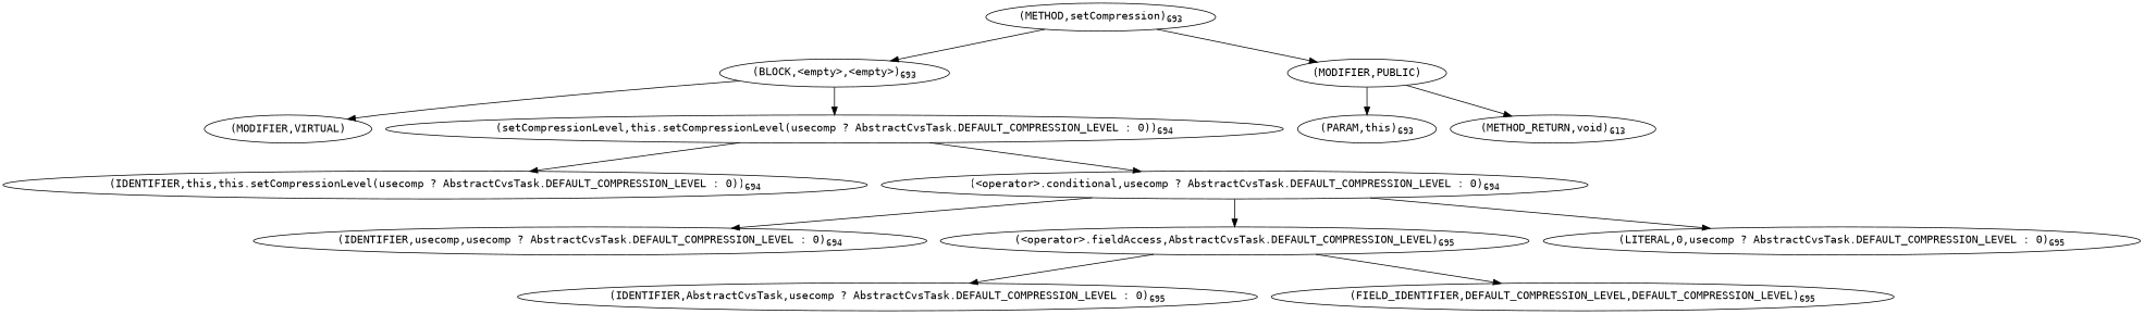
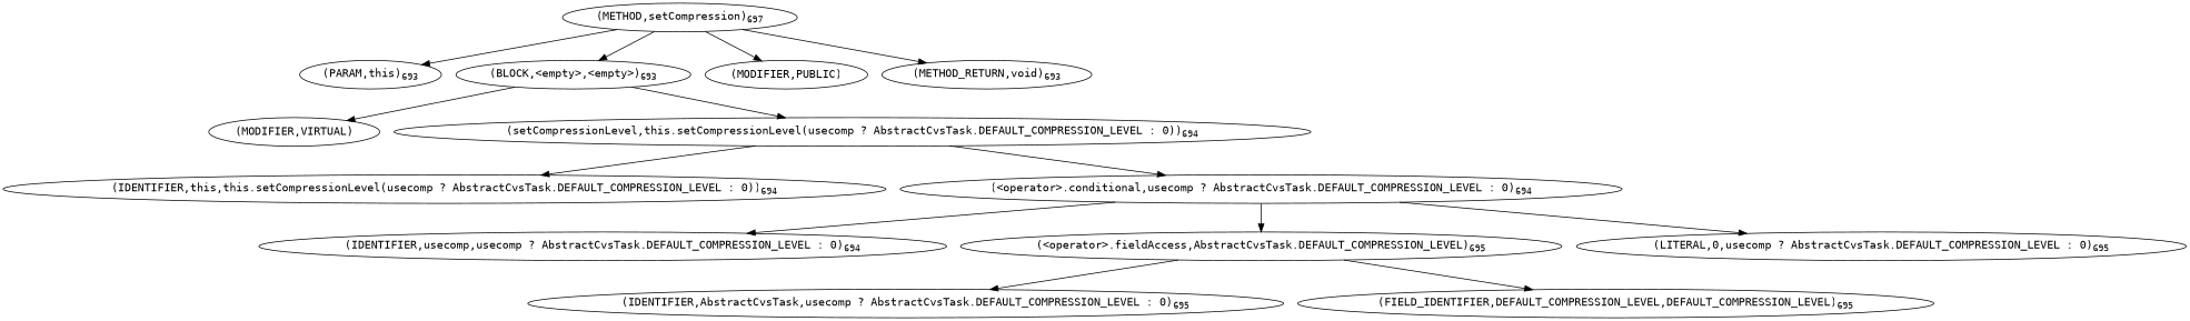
  digraph {
    fontname="DejaVu Sans Mono"
    node [fontname="DejaVu Sans Mono"]
    edge [fontname="DejaVu Sans Mono"]
-   n1 [label=<(METHOD,setCompression)<SUB>693</SUB>>]
+   n1 [label=<(METHOD,setCompression)<SUB>697</SUB>>]
    n2 [label=<(PARAM,this)<SUB>693</SUB>>]
    n3 [label=<(BLOCK,&lt;empty&gt;,&lt;empty&gt;)<SUB>693</SUB>>]
    n4 [label=<(MODIFIER,PUBLIC)>]
-   n5 [label=<(METHOD_RETURN,void)<SUB>613</SUB>>]
+   n5 [label=<(METHOD_RETURN,void)<SUB>693</SUB>>]
    n6 [label=<(MODIFIER,VIRTUAL)>]
    n7 [label=<(setCompressionLevel,this.setCompressionLevel(usecomp ? AbstractCvsTask.DEFAULT_COMPRESSION_LEVEL : 0))<SUB>694</SUB>>]
    n8 [label=<(IDENTIFIER,this,this.setCompressionLevel(usecomp ? AbstractCvsTask.DEFAULT_COMPRESSION_LEVEL : 0))<SUB>694</SUB>>]
    n9 [label=<(&lt;operator&gt;.conditional,usecomp ? AbstractCvsTask.DEFAULT_COMPRESSION_LEVEL : 0)<SUB>694</SUB>>]
    n10 [label=<(IDENTIFIER,usecomp,usecomp ? AbstractCvsTask.DEFAULT_COMPRESSION_LEVEL : 0)<SUB>694</SUB>>]
    n11 [label=<(&lt;operator&gt;.fieldAccess,AbstractCvsTask.DEFAULT_COMPRESSION_LEVEL)<SUB>695</SUB>>]
    n12 [label=<(LITERAL,0,usecomp ? AbstractCvsTask.DEFAULT_COMPRESSION_LEVEL : 0)<SUB>695</SUB>>]
    n13 [label=<(IDENTIFIER,AbstractCvsTask,usecomp ? AbstractCvsTask.DEFAULT_COMPRESSION_LEVEL : 0)<SUB>695</SUB>>]
    n14 [label=<(FIELD_IDENTIFIER,DEFAULT_COMPRESSION_LEVEL,DEFAULT_COMPRESSION_LEVEL)<SUB>695</SUB>>]
-   n4 -> n2
+   n1 -> n2
    n1 -> n3
    n1 -> n4
-   n4 -> n5
+   n1 -> n5
    n3 -> n6
    n3 -> n7
    n7 -> n8
    n7 -> n9
    n9 -> n10
    n9 -> n11
    n9 -> n12
    n11 -> n13
    n11 -> n14
  }
